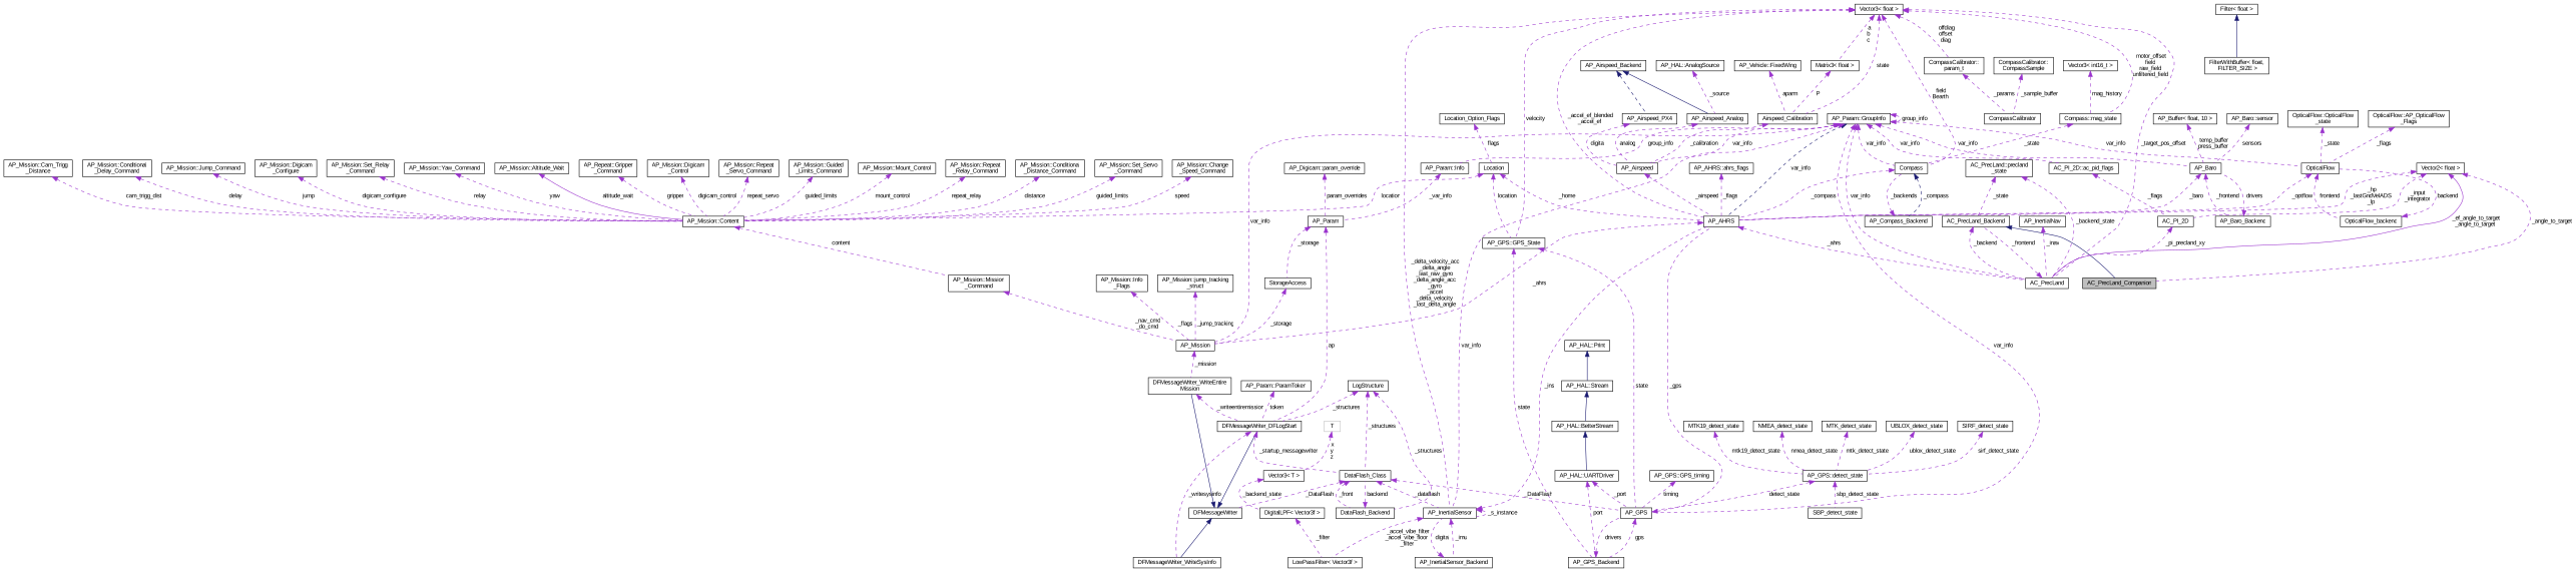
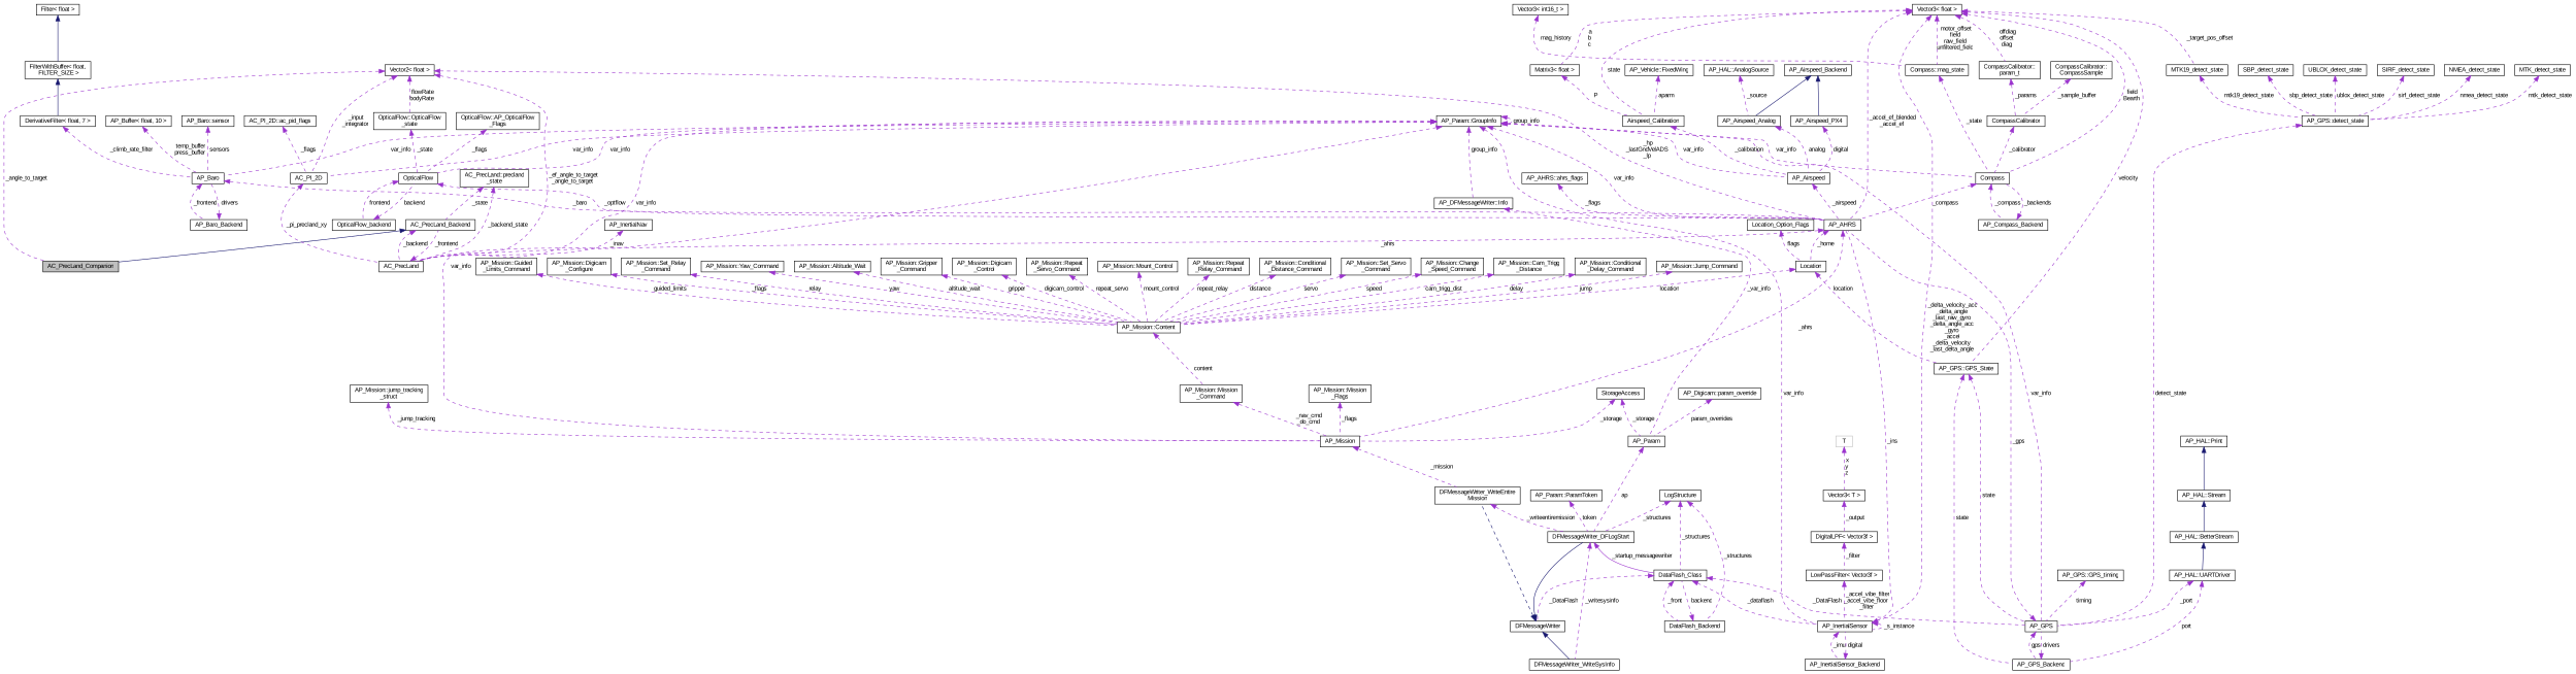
  digraph {
    fontname="Liberation Sans"
    node [color=black fillcolor=white fontname="Liberation Sans" fontsize=10 shape=record style=filled]
    edge [color=darkorchid3 dir=back fontname="Liberation Sans" fontsize=10 labelfontname=Helvetica labelfontsize=10 style=dashed]
    n1 [fillcolor=grey75 fontcolor=black height=0.2 label=AC_PrecLand_Companion width=0.4]
    n2 [height=0.2 label=AC_PrecLand_Backend width=0.4]
    n3 [height=0.2 label=AC_PrecLand width=0.4]
    n4 [height=0.2 label=AC_PI_2D width=0.4]
    n5 [height=0.2 label="AC_PI_2D::ac_pid_flags" width=0.4]
    n6 [height=0.2 label="AP_Param::GroupInfo" width=0.4]
    n7 [height=0.2 label=AP_AHRS width=0.4]
    n8 [height=0.2 label=AP_Baro width=0.4]
    n9 [height=0.2 label=OpticalFlow width=0.4]
    n10 [height=0.2 label=AP_InertialSensor width=0.4]
    n11 [height=0.2 label=AP_Mission width=0.4]
-   n12 [height=0.2 label="AP_Param::Info" width=0.4]
+   n12 [height=0.2 label="AP_DFMessageWriter::Info" width=0.4]
    n13 [height=0.2 label=AP_Airspeed width=0.4]
    n14 [height=0.2 label=AP_GPS width=0.4]
    n15 [height=0.2 label=Compass width=0.4]
    n16 [height=0.2 label=AP_Baro_Backend width=0.4]
    n17 [height=0.2 label=OpticalFlow_backend width=0.4]
    n18 [height=0.2 label=AP_InertialSensor_Backend width=0.4]
    n19 [height=0.2 label="DFMessageWriter_WriteEntire\lMission" width=0.4]
    n20 [height=0.2 label=AP_Param width=0.4]
    n21 [height=0.2 label=AP_GPS_Backend width=0.4]
    n22 [height=0.2 label=AP_Compass_Backend width=0.4]
    n23 [height=0.2 label="Vector2\< float \>" width=0.4]
    n24 [height=0.2 label="OpticalFlow::OpticalFlow\l_state" width=0.4]
    n25 [height=0.2 label="Vector3\< float \>" width=0.4]
    n26 [height=0.2 label=Airspeed_Calibration width=0.4]
    n27 [height=0.2 label="Matrix3\< float \>" width=0.4]
    n28 [height=0.2 label="AP_GPS::GPS_State" width=0.4]
    n29 [height=0.2 label="CompassCalibrator::\lparam_t" width=0.4]
    n30 [height=0.2 label="Compass::mag_state" width=0.4]
    n31 [height=0.2 label=CompassCalibrator width=0.4]
    n32 [height=0.2 label="AC_PrecLand::precland\l_state" width=0.4]
    n33 [height=0.2 label="AP_AHRS::ahrs_flags" width=0.4]
    n34 [height=0.2 label="AP_Baro::sensor" width=0.4]
    n35 [height=0.2 label="AP_Buffer\< float, 10 \>" width=0.4]
+   n36 [height=0.2 label="DerivativeFilter\< float, 7 \>" width=0.4]
    n37 [height=0.2 label="FilterWithBuffer\< float,\l FILTER_SIZE \>" width=0.4]
    n38 [height=0.2 label="Filter\< float \>" width=0.4]
    n39 [height=0.2 label="OpticalFlow::AP_OpticalFlow\l_Flags" width=0.4]
    n40 [height=0.2 label="LowPassFilter\< Vector3f \>" width=0.4]
    n41 [height=0.2 label="DigitalLPF\< Vector3f \>" width=0.4]
    n42 [height=0.2 label="Vector3\< T \>" width=0.4]
    n43 [color=grey75 height=0.2 label=T width=0.4]
    n44 [height=0.2 label=DataFlash_Class width=0.4]
    n45 [height=0.2 label=DataFlash_Backend width=0.4]
    n46 [height=0.2 label=DFMessageWriter width=0.4]
    n47 [height=0.2 label=DFMessageWriter_DFLogStart width=0.4]
    n48 [height=0.2 label=DFMessageWriter_WriteSysInfo width=0.4]
    n49 [height=0.2 label=LogStructure width=0.4]
    n50 [height=0.2 label=StorageAccess width=0.4]
    n51 [height=0.2 label="AP_Mission::Mission\l_Command" width=0.4]
    n52 [height=0.2 label="AP_Mission::Content" width=0.4]
    n53 [height=0.2 label="AP_Mission::Guided\l_Limits_Command" width=0.4]
    n54 [height=0.2 label="AP_Mission::Mount_Control" width=0.4]
    n55 [height=0.2 label="AP_Mission::Repeat\l_Relay_Command" width=0.4]
    n56 [height=0.2 label="AP_Mission::Conditional\l_Distance_Command" width=0.4]
    n57 [height=0.2 label="AP_Mission::Set_Servo\l_Command" width=0.4]
    n58 [height=0.2 label="AP_Mission::Change\l_Speed_Command" width=0.4]
    n59 [height=0.2 label="AP_Mission::Cam_Trigg\l_Distance" width=0.4]
    n60 [height=0.2 label="AP_Mission::Conditional\l_Delay_Command" width=0.4]
    n61 [height=0.2 label="AP_Mission::Jump_Command" width=0.4]
    n62 [height=0.2 label=Location width=0.4]
    n63 [height=0.2 label=Location_Option_Flags width=0.4]
    n64 [height=0.2 label="AP_Mission::Digicam\l_Configure" width=0.4]
    n65 [height=0.2 label="AP_Mission::Set_Relay\l_Command" width=0.4]
    n66 [height=0.2 label="AP_Mission::Yaw_Command" width=0.4]
    n67 [height=0.2 label="AP_Mission::Altitude_Wait" width=0.4]
-   n68 [height=0.2 label="AP_Repeat::Gripper\l_Command" width=0.4]
+   n68 [height=0.2 label="AP_Mission::Gripper\l_Command" width=0.4]
    n69 [height=0.2 label="AP_Mission::Digicam\l_Control" width=0.4]
    n70 [height=0.2 label="AP_Mission::Repeat\l_Servo_Command" width=0.4]
-   n71 [height=0.2 label="AP_Mission::Info\l_Flags" width=0.4]
+   n71 [height=0.2 label="AP_Mission::Mission\l_Flags" width=0.4]
    n72 [height=0.2 label="AP_Mission::jump_tracking\l_struct" width=0.4]
    n73 [height=0.2 label="AP_Param::ParamToken" width=0.4]
    n74 [height=0.2 label="AP_Digicam::param_override" width=0.4]
    n75 [height=0.2 label=AP_Airspeed_Analog width=0.4]
    n76 [height=0.2 label=AP_Airspeed_Backend width=0.4]
    n77 [height=0.2 label=AP_Airspeed_PX4 width=0.4]
    n78 [height=0.2 label="AP_HAL::AnalogSource" width=0.4]
    n79 [height=0.2 label="AP_Vehicle::FixedWing" width=0.4]
    n80 [height=0.2 label="AP_GPS::detect_state" width=0.4]
    n81 [height=0.2 label=SBP_detect_state width=0.4]
    n82 [height=0.2 label=UBLOX_detect_state width=0.4]
    n83 [height=0.2 label=SIRF_detect_state width=0.4]
    n84 [height=0.2 label=MTK19_detect_state width=0.4]
    n85 [height=0.2 label=NMEA_detect_state width=0.4]
    n86 [height=0.2 label=MTK_detect_state width=0.4]
    n87 [height=0.2 label="AP_GPS::GPS_timing" width=0.4]
    n88 [height=0.2 label="AP_HAL::UARTDriver" width=0.4]
    n89 [height=0.2 label="AP_HAL::BetterStream" width=0.4]
    n90 [height=0.2 label="AP_HAL::Stream" width=0.4]
    n91 [height=0.2 label="AP_HAL::Print" width=0.4]
    n92 [height=0.2 label="CompassCalibrator::\lCompassSample" width=0.4]
    n93 [height=0.2 label="Vector3\< int16_t \>" width=0.4]
    n94 [height=0.2 label=AP_InertialNav width=0.4]
    n2 -> n1 [color=midnightblue style=solid]
    n2 -> n3 [label=" _backend"]
    n3 -> n2 [label=" _frontend"]
    n4 -> n3 [label=" _pi_precland_xy"]
    n5 -> n4 [label=" _flags"]
    n6 -> n3 [label=" var_info"]
-   n6 -> n5 [label=" var_info"]
+   n6 -> n4 [label=" var_info"]
    n6 -> n6 [label=" group_info"]
-   n6 -> n7 [color=midnightblue label=" var_info"]
+   n6 -> n7 [label=" var_info"]
    n6 -> n8 [label=" var_info"]
    n6 -> n9 [label=" var_info"]
    n6 -> n10 [label=" var_info"]
    n6 -> n11 [label=" var_info"]
    n6 -> n12 [label=" group_info"]
    n6 -> n13 [label=" var_info"]
    n6 -> n14 [label=" var_info"]
    n6 -> n15 [label=" var_info"]
    n7 -> n3 [label=" _ahrs"]
    n7 -> n11 [label=" _ahrs"]
    n8 -> n7 [label=" _baro"]
    n8 -> n16 [label=" _frontend"]
    n9 -> n7 [label=" _optflow"]
    n9 -> n17 [label=" frontend"]
    n10 -> n7 [label=" _ins"]
    n10 -> n10 [label=" _s_instance"]
    n10 -> n18 [label=" _imu"]
    n11 -> n19 [label=" _mission"]
    n12 -> n20 [label=" _var_info"]
    n13 -> n7 [label=" _airspeed"]
    n14 -> n7 [label=" _gps"]
    n14 -> n21 [label=" gps"]
    n15 -> n7 [label=" _compass"]
-   n15 -> n22 [color=midnightblue label=" _compass"]
+   n15 -> n22 [label=" _compass"]
    n16 -> n8 [label=" drivers"]
    n17 -> n9 [label=" backend"]
    n18 -> n10 [label=" digital"]
    n19 -> n47 [label=" _writeentiremission"]
    n20 -> n47 [label=" ap"]
    n21 -> n14 [label=" drivers"]
    n22 -> n15 [label=" _backends"]
    n23 -> n1 [label=" _angle_to_target"]
-   n23 -> n3 [label=" _ef_angle_to_target\n_angle_to_target" style=solid]
+   n23 -> n3 [label=" _ef_angle_to_target\n_angle_to_target"]
    n23 -> n4 [label=" _input\n_integrator"]
    n23 -> n7 [label=" _hp\n_lastGndVelADS\n_lp"]
+   n23 -> n24 [label=" flowRate\nbodyRate"]
    n24 -> n9 [label=" _state"]
-   n25 -> n3 [label=" _target_pos_offset"]
+   n25 -> n84 [label=" _target_pos_offset"]
    n25 -> n7 [label=" _accel_ef_blended\n_accel_ef"]
    n25 -> n10 [label=" _delta_velocity_acc\n_delta_angle\n_last_raw_gyro\n_delta_angle_acc\n_gyro\n_accel\n_delta_velocity\n_last_delta_angle"]
    n25 -> n15 [label=" field\nBearth"]
    n25 -> n26 [label=" state"]
    n25 -> n27 [label=" a\nb\nc"]
    n25 -> n28 [label=" velocity"]
    n25 -> n29 [label=" offdiag\noffset\ndiag"]
    n25 -> n30 [label=" motor_offset\nfield\nraw_field\nunfiltered_field"]
    n26 -> n13 [label=" _calibration"]
    n27 -> n26 [label=" P"]
    n28 -> n14 [label=" state"]
    n28 -> n21 [label=" state"]
    n29 -> n31 [label=" _params"]
    n30 -> n15 [label=" _state"]
+   n31 -> n15 [label=" _calibrator"]
    n32 -> n2 [label=" _state"]
    n32 -> n3 [label=" _backend_state"]
    n33 -> n7 [label=" _flags"]
    n34 -> n8 [label=" sensors"]
    n35 -> n8 [label=" temp_buffer\npress_buffer"]
+   n36 -> n8 [label=" _climb_rate_filter"]
+   n37 -> n36 [color=midnightblue style=solid]
    n38 -> n37 [color=midnightblue style=solid]
    n39 -> n9 [label=" _flags"]
-   n10 -> n40 [label=" _accel_vibe_filter\n_accel_vibe_floor\l_filter"]
+   n40 -> n10 [label=" _accel_vibe_filter\n_accel_vibe_floor\l_filter"]
    n41 -> n40 [label=" _filter"]
-   n42 -> n41 [label=" _backend_state"]
+   n42 -> n41 [label=" _output"]
    n43 -> n42 [label=" x\ny\nz"]
    n44 -> n10 [label=" _dataflash"]
    n44 -> n14 [label=" _DataFlash"]
    n44 -> n45 [label=" _front"]
    n44 -> n46 [label=" _DataFlash"]
    n45 -> n44 [label=" backend"]
-   n46 -> n19 [color=midnightblue style=solid]
+   n46 -> n19 [color=midnightblue]
    n46 -> n47 [color=midnightblue style=solid]
    n46 -> n48 [color=midnightblue style=solid]
-   n47 -> n44 [label=" _startup_messagewriter"]
+   n47 -> n44 [label=" _startup_messagewriter" style=solid]
    n47 -> n48 [label=" _writesysinfo"]
    n49 -> n44 [label=" _structures"]
    n49 -> n45 [label=" _structures"]
    n49 -> n47 [label=" _structures"]
    n50 -> n11 [label=" _storage"]
-   n20 -> n50 [label=" _storage"]
+   n50 -> n20 [label=" _storage"]
    n51 -> n11 [label=" _nav_cmd\n_do_cmd"]
    n52 -> n51 [label=" content"]
    n53 -> n52 [label=" guided_limits"]
    n54 -> n52 [label=" mount_control"]
    n55 -> n52 [label=" repeat_relay"]
    n56 -> n52 [label=" distance"]
-   n57 -> n52 [label=" guided_limits"]
+   n57 -> n52 [label=" servo"]
    n58 -> n52 [label=" speed"]
    n59 -> n52 [label=" cam_trigg_dist"]
    n60 -> n52 [label=" delay"]
    n61 -> n52 [label=" jump"]
-   n62 -> n7 [label=" _home"]
+   n7 -> n62 [label=" _home"]
    n62 -> n28 [label=" location"]
    n62 -> n52 [label=" location"]
    n63 -> n62 [label=" flags"]
-   n64 -> n52 [label=" digicam_configure"]
+   n64 -> n52 [label=" _flags"]
    n65 -> n52 [label=" relay"]
    n66 -> n52 [label=" yaw"]
-   n67 -> n52 [label=" altitude_wait" style=solid]
+   n67 -> n52 [label=" altitude_wait"]
    n68 -> n52 [label=" gripper"]
    n69 -> n52 [label=" digicam_control"]
    n70 -> n52 [label=" repeat_servo"]
    n71 -> n11 [label=" _flags"]
    n72 -> n11 [label=" _jump_tracking"]
    n73 -> n47 [label=" token"]
    n74 -> n20 [label=" param_overrides"]
    n75 -> n13 [label=" analog"]
    n76 -> n75 [color=midnightblue style=solid]
-   n76 -> n77 [color=midnightblue]
+   n76 -> n77 [color=midnightblue style=solid]
    n77 -> n13 [label=" digital"]
    n78 -> n75 [label=" _source"]
    n79 -> n26 [label=" aparm"]
    n80 -> n14 [label=" detect_state"]
-   n80 -> n81 [label=" sbp_detect_state"]
+   n81 -> n80 [label=" sbp_detect_state"]
    n82 -> n80 [label=" ublox_detect_state"]
    n83 -> n80 [label=" sirf_detect_state"]
    n84 -> n80 [label=" mtk19_detect_state"]
    n85 -> n80 [label=" nmea_detect_state"]
    n86 -> n80 [label=" mtk_detect_state"]
    n87 -> n14 [label=" timing"]
    n88 -> n14 [label=" _port"]
    n88 -> n21 [label=" port"]
    n89 -> n88 [color=midnightblue style=solid]
    n90 -> n89 [color=midnightblue style=solid]
    n91 -> n90 [color=midnightblue style=solid]
    n92 -> n31 [label=" _sample_buffer"]
    n93 -> n30 [label=" mag_history"]
    n94 -> n3 [label=" _inav"]
  }
